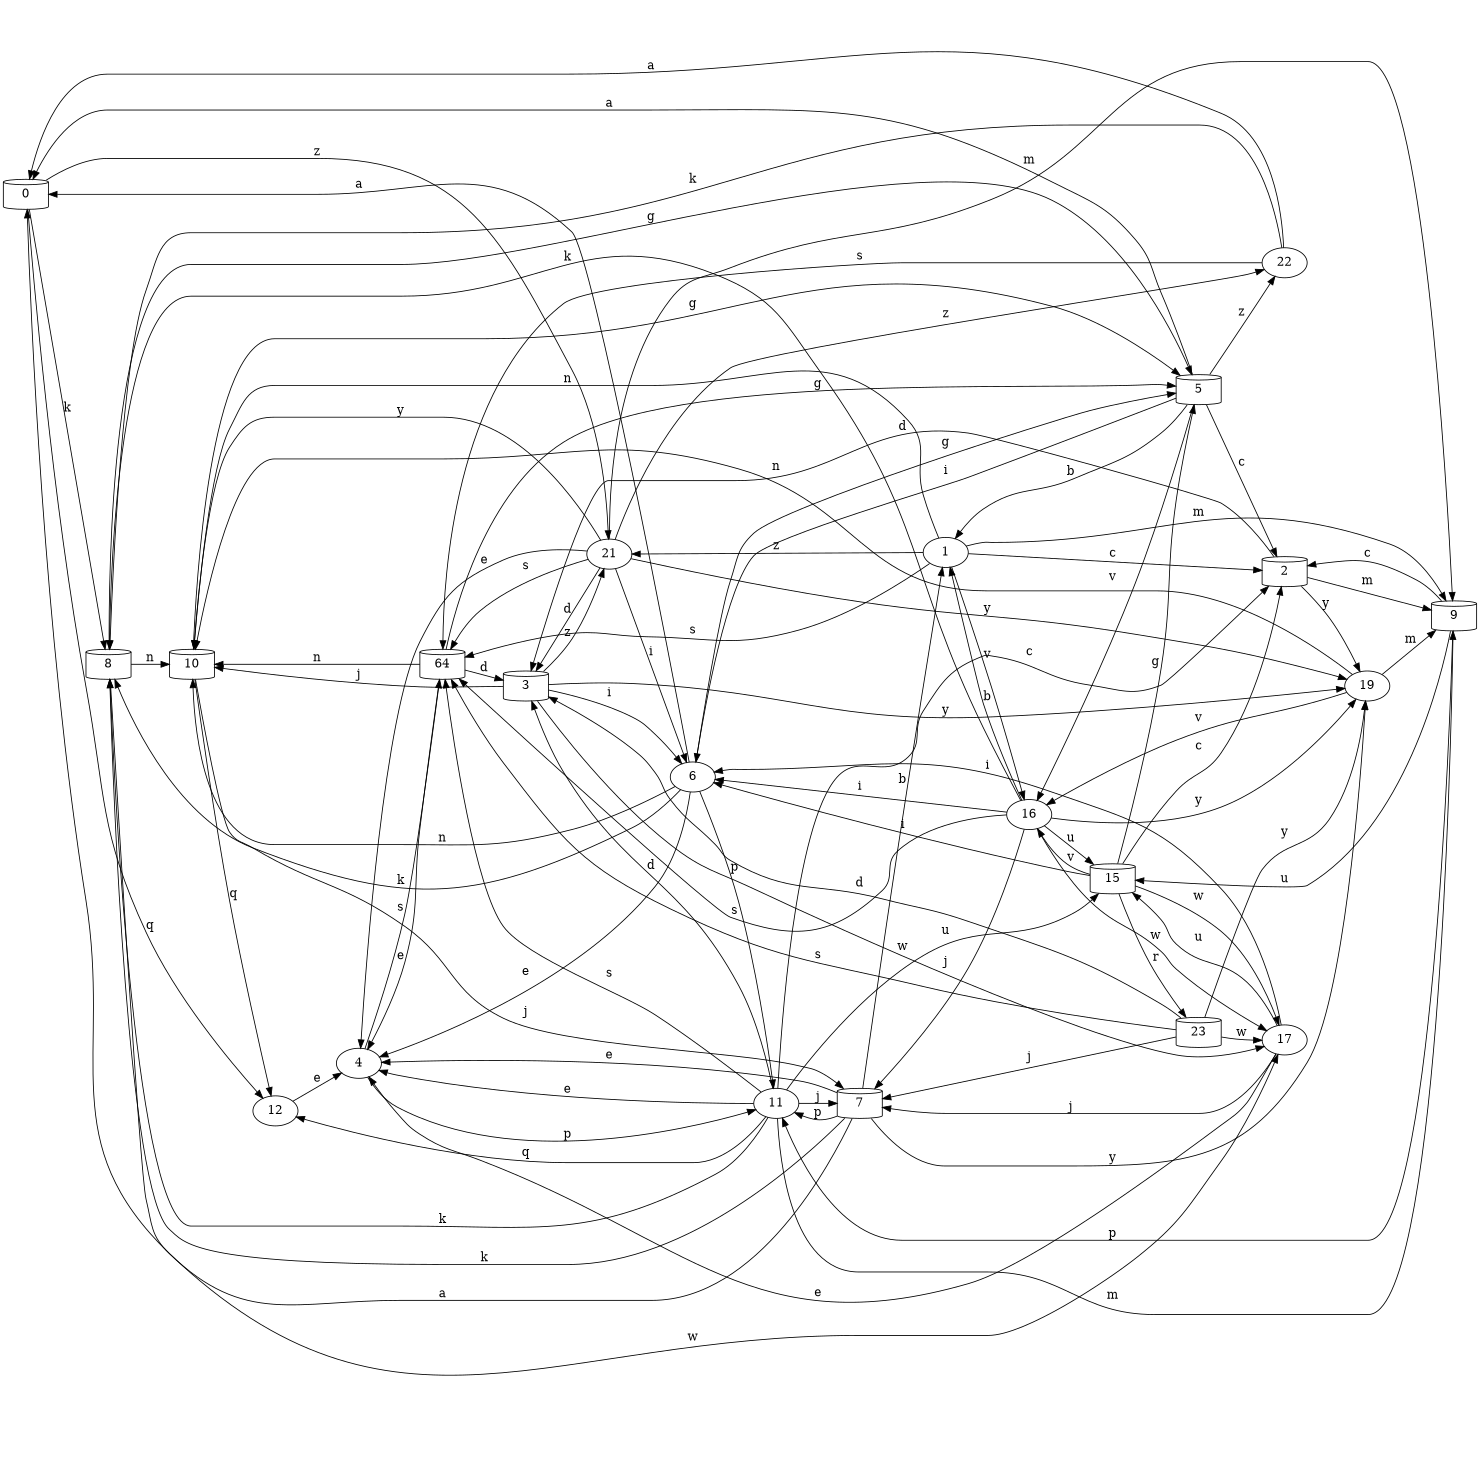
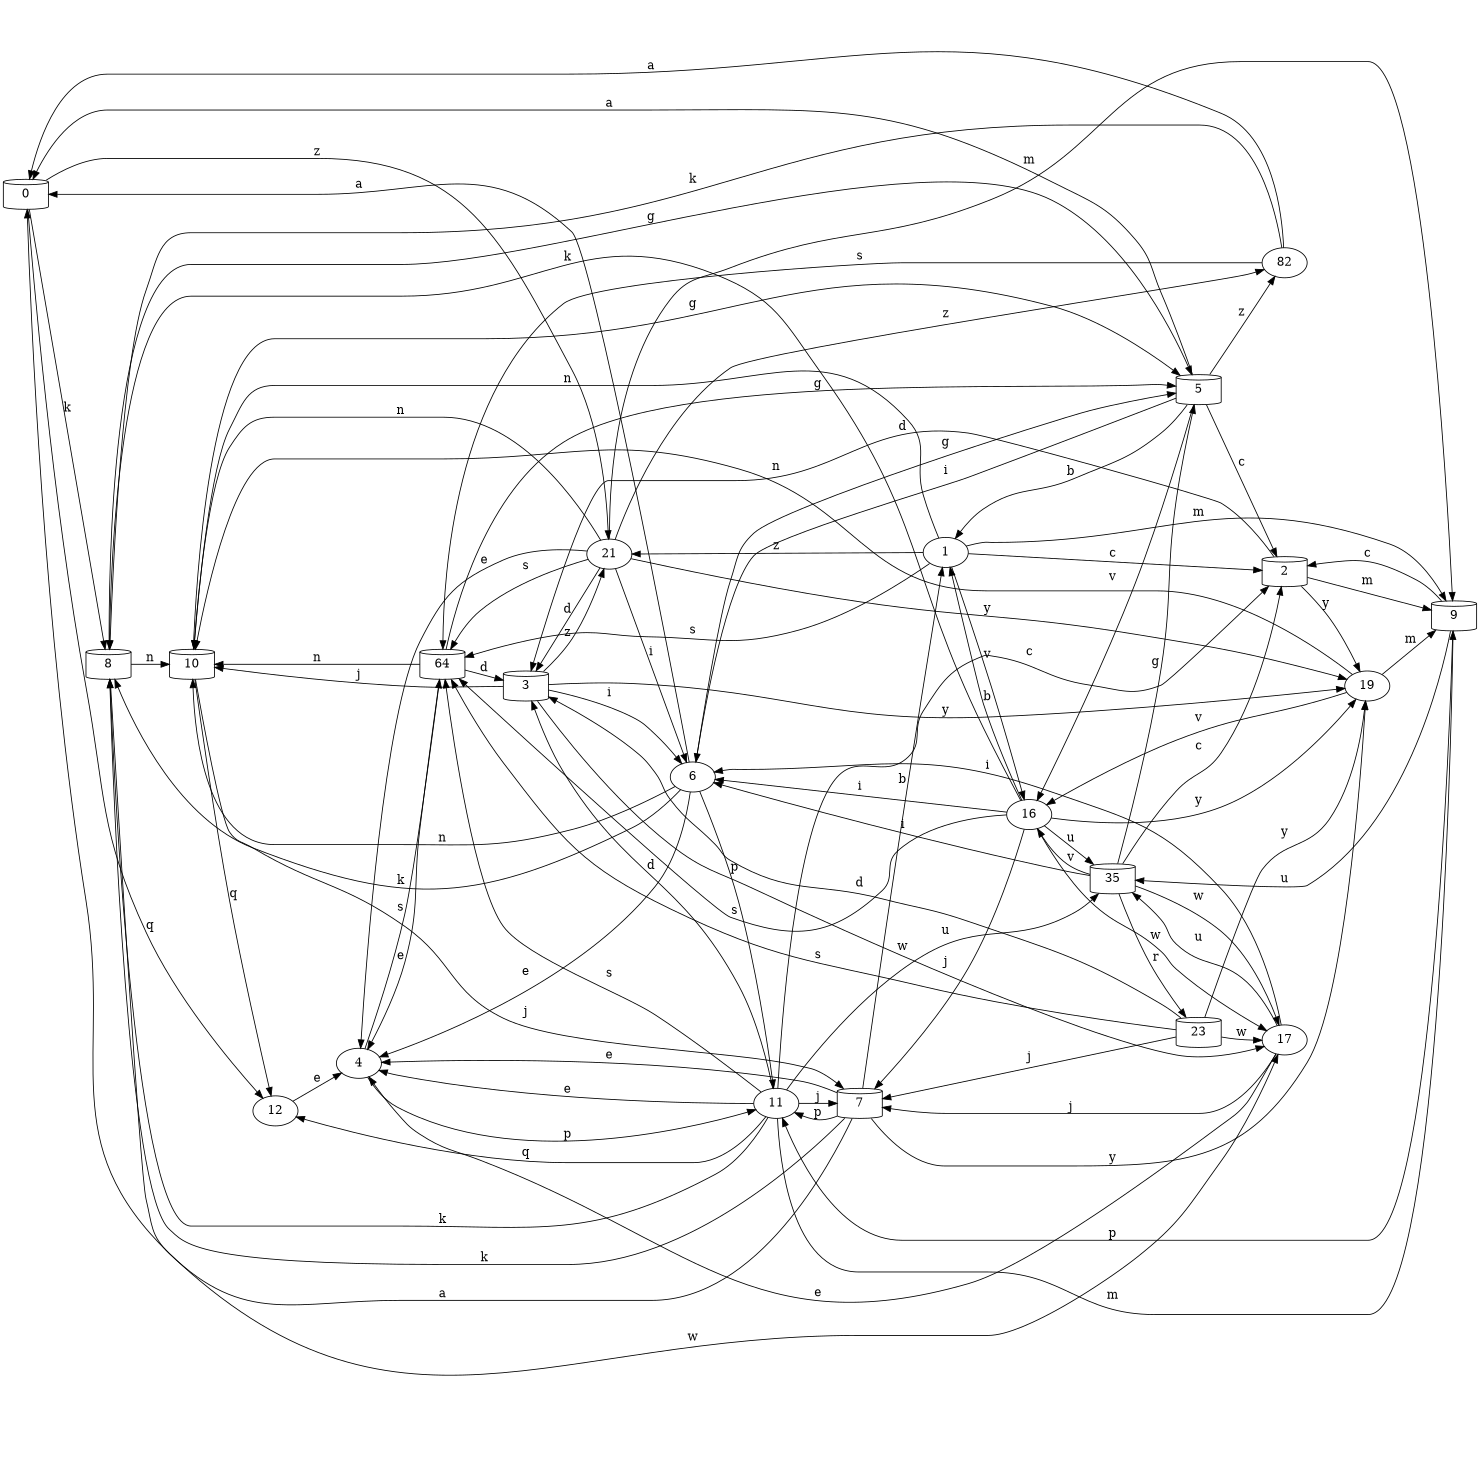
  strict digraph {
    rankdir=LR
    node [shape=cylinder]
    0
    8
    12 [shape=ellipse]
    21 [shape=ellipse]
    10
    17 [shape=ellipse]
    5
    4 [shape=ellipse]
    9
    n10 [label=64]
    3
    19 [shape=ellipse]
    6 [shape=ellipse]
-   22 [shape=ellipse]
+   22 [shape=ellipse label=82]
    1 [shape=ellipse]
    2
    16 [shape=ellipse]
    11 [shape=ellipse]
-   15
+   15 [label=35]
    7
    n21 [label=23]
    0 -> 8 [label=k]
    0 -> 12 [label=q]
    0 -> 21 [label=z]
    8 -> 10 [label=n]
    8 -> 17 [label=w]
    8 -> 5 [label=g]
    12 -> 4 [label=e]
-   21 -> 10 [label=y]
+   21 -> 10 [label=n]
    21 -> 4 [label=e]
    21 -> 9 [label=m]
    21 -> n10 [label=s]
    21 -> 3 [label=d]
    21 -> 19 [label=y]
    21 -> 6 [label=i]
    21 -> 22 [label=z]
    10 -> 12 [label=q]
    10 -> 5 [label=g]
    10 -> 7 [label=j]
    17 -> 4 [label=e]
    17 -> 6 [label=i]
    17 -> 15 [label=u]
    17 -> 7 [label=j]
    5 -> 0 [label=a]
    5 -> 6 [label=i]
    5 -> 22 [label=z]
    5 -> 1 [label=b]
    5 -> 2 [label=c]
    5 -> 16 [label=v]
    4 -> n10 [label=s]
    4 -> 11 [label=p]
    9 -> 2 [label=c]
    9 -> 11 [label=p]
    9 -> 15 [label=u]
    n10 -> 10 [label=n]
    n10 -> 5 [label=g]
    n10 -> 4 [label=e]
    n10 -> 3 [label=d]
    3 -> 21 [label=z]
    3 -> 10 [label=j]
    3 -> 17 [label=w]
    3 -> 19 [label=y]
    3 -> 6 [label=i]
    19 -> 10 [label=n]
    19 -> 9 [label=m]
    19 -> 16 [label=v]
    6 -> 0 [label=a]
    6 -> 8 [label=k]
    6 -> 10 [label=n]
    6 -> 5 [label=g]
    6 -> 4 [label=e]
    6 -> 11 [label=p]
    22 -> 0 [label=a]
    22 -> 8 [label=k]
    22 -> n10 [label=s]
    1 -> 21 [label=z]
    1 -> 10 [label=n]
    1 -> 9 [label=m]
    1 -> n10 [label=s]
    1 -> 2 [label=c]
    1 -> 16 [label=v]
    2 -> 9 [label=m]
    2 -> 3 [label=d]
    2 -> 19 [label=y]
    16 -> 8 [label=k]
    16 -> 17 [label=w]
    16 -> n10 [label=s]
    16 -> 19 [label=y]
    16 -> 6 [label=i]
    16 -> 1 [label=b]
    16 -> 15 [label=u]
    16 -> 7 [label=j]
    11 -> 8 [label=k]
    11 -> 12 [label=q]
    11 -> 4 [label=e]
    11 -> 9 [label=m]
    11 -> n10 [label=s]
    11 -> 3 [label=d]
    11 -> 2 [label=c]
    11 -> 15 [label=u]
    11 -> 7 [label=j]
    15 -> 17 [label=w]
    15 -> 5 [label=g]
    15 -> 6 [label=i]
    15 -> 2 [label=c]
    15 -> 16 [label=v]
    15 -> n21 [label=r]
    7 -> 0 [label=a]
    7 -> 8 [label=k]
    7 -> 4 [label=e]
    7 -> 19 [label=y]
    7 -> 1 [label=b]
    7 -> 11 [label=p]
    n21 -> 17 [label=w]
    n21 -> n10 [label=s]
    n21 -> 3 [label=d]
    n21 -> 19 [label=y]
    n21 -> 7 [label=j]
  }
